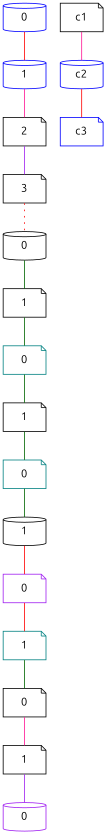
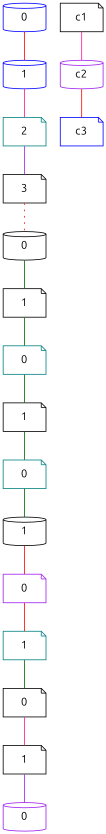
  graph {
    fontname=Ubuntu
    node [color=black fontname=Ubuntu shape=note]
    edge [color=darkgreen fontname=Ubuntu]
    n1 [color=blue label=0 shape=cylinder]
    n2 [color=blue label=1 shape=cylinder]
-   n3 [label=2]
+   n3 [color=teal label=2]
    n4 [label=3]
    n5 [label=0 shape=cylinder]
    n6 [label=1]
    n7 [color=teal label=0]
    n8 [label=1]
    n9 [color=teal label=0]
    n10 [label=1 shape=cylinder]
    n11 [color=purple label=0]
    n12 [color=teal label=1]
    n13 [label=0]
    n14 [label=1]
    n15 [color=purple label=0 shape=cylinder]
-   c2 [color=blue shape=cylinder]
+   c2 [color=purple shape=cylinder]
    c1
    c3 [color=blue]
    n1 -- n2 [color=red]
    n2 -- n3 [color=deeppink]
    n3 -- n4 [color=purple]
    n4 -- n5 [color=red style=dotted]
    n5 -- n6
    n6 -- n7
    n7 -- n8
    n8 -- n9
    n9 -- n10
    n10 -- n11 [color=red]
    n11 -- n12 [color=red]
    n12 -- n13
    n13 -- n14 [color=deeppink]
    n14 -- n15 [color=purple]
    c2 -- c3 [color=red]
    c1 -- c2 [color=deeppink]
  }
